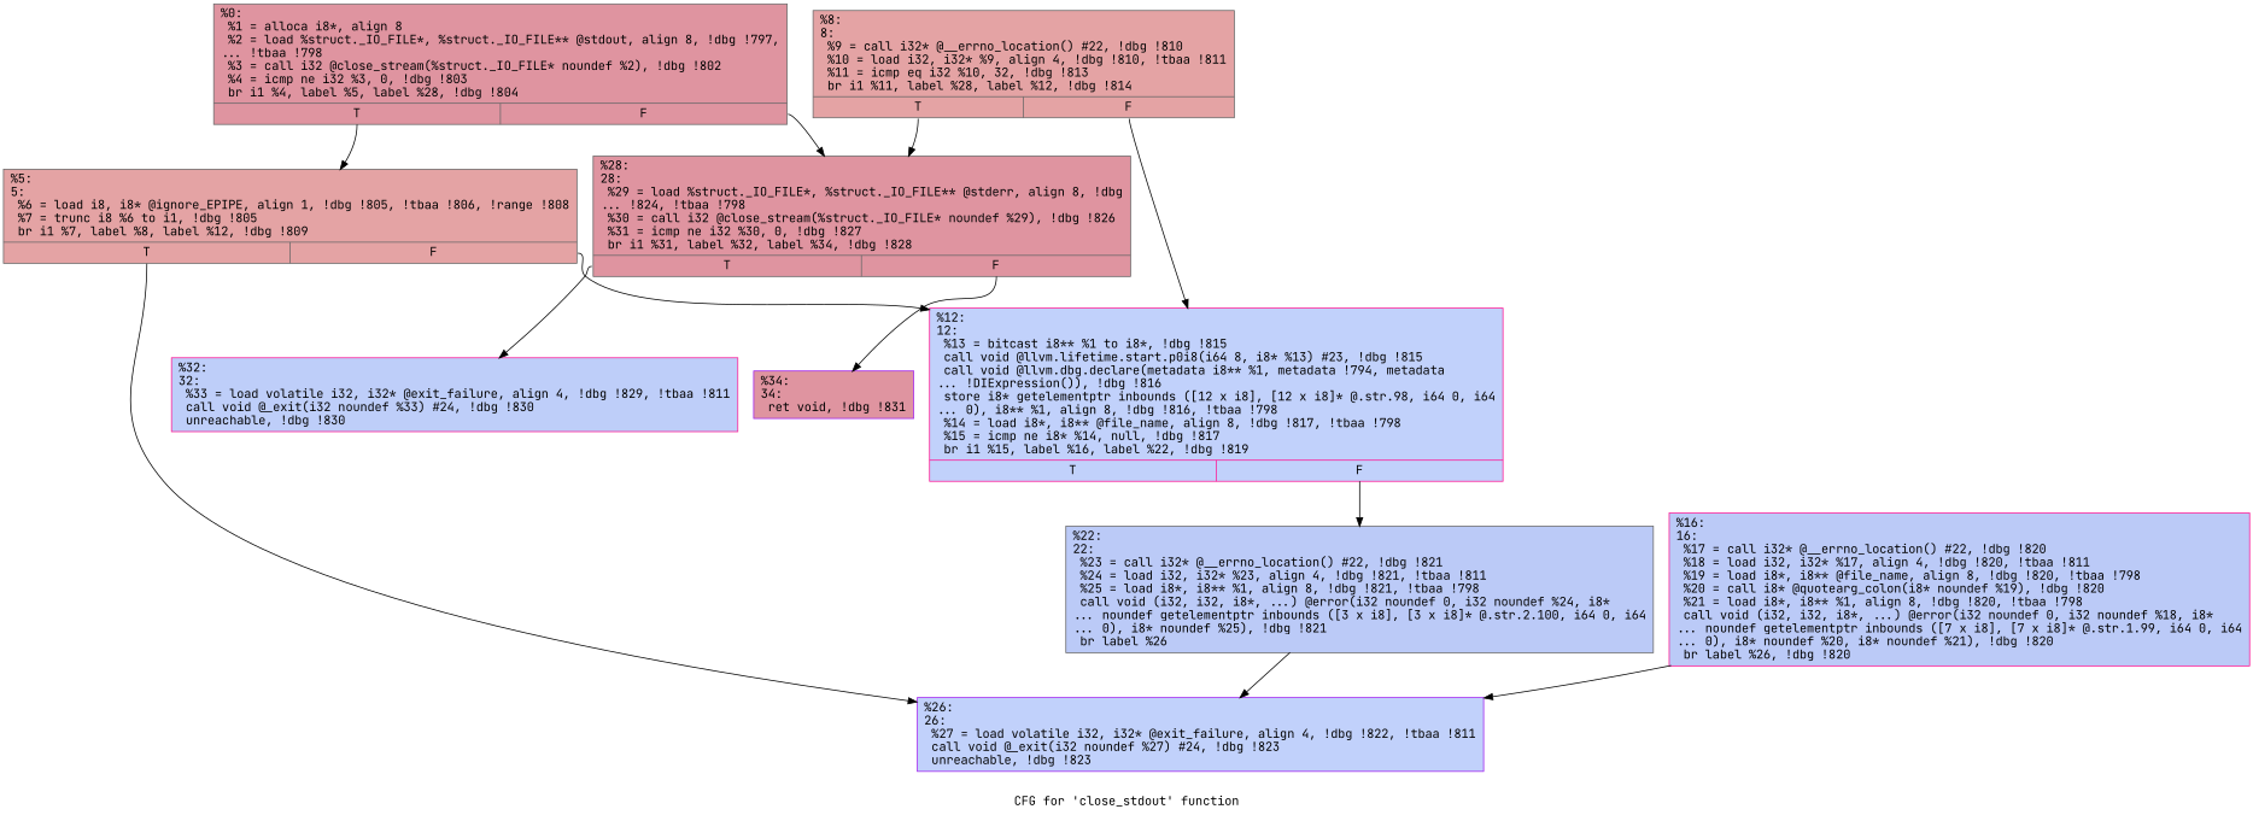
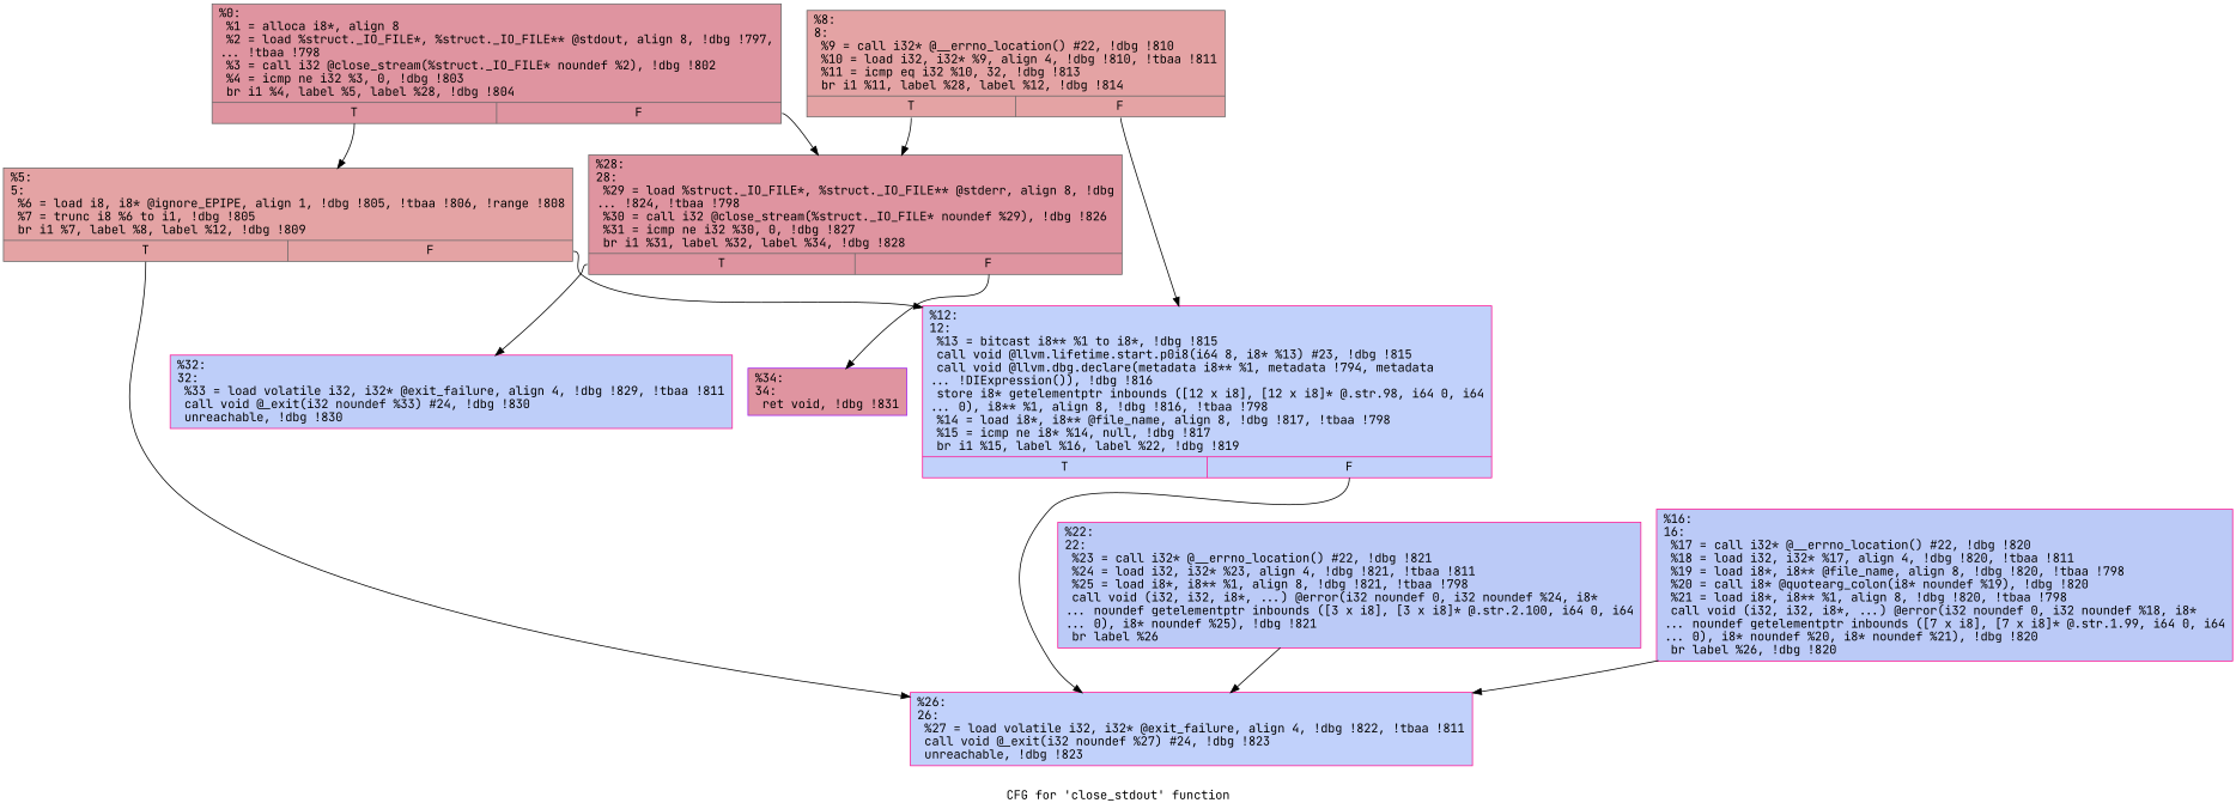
  digraph {
    fontname="JetBrains Mono"
    label="CFG for 'close_stdout' function"
    node [color=gray40 fillcolor="#b70d2870" fontname="JetBrains Mono" shape=record style=filled]
    edge [fontname="JetBrains Mono" tailport=s0]
    n1 [label="{%0:\l  %1 = alloca i8*, align 8\l  %2 = load %struct._IO_FILE*, %struct._IO_FILE** @stdout, align 8, !dbg !797,\l... !tbaa !798\l  %3 = call i32 @close_stream(%struct._IO_FILE* noundef %2), !dbg !802\l  %4 = icmp ne i32 %3, 0, !dbg !803\l  br i1 %4, label %5, label %28, !dbg !804\l|{<s0>T|<s1>F}}"]
    n2 [fillcolor="#c32e3170" label="{%5:\l5:                                                \l  %6 = load i8, i8* @ignore_EPIPE, align 1, !dbg !805, !tbaa !806, !range !808\l  %7 = trunc i8 %6 to i1, !dbg !805\l  br i1 %7, label %8, label %12, !dbg !809\l|{<s0>T|<s1>F}}"]
    n3 [label="{%28:\l28:                                               \l  %29 = load %struct._IO_FILE*, %struct._IO_FILE** @stderr, align 8, !dbg\l... !824, !tbaa !798\l  %30 = call i32 @close_stream(%struct._IO_FILE* noundef %29), !dbg !826\l  %31 = icmp ne i32 %30, 0, !dbg !827\l  br i1 %31, label %32, label %34, !dbg !828\l|{<s0>T|<s1>F}}"]
    n4 [color=deeppink fillcolor="#7396f570" label="{%12:\l12:                                               \l  %13 = bitcast i8** %1 to i8*, !dbg !815\l  call void @llvm.lifetime.start.p0i8(i64 8, i8* %13) #23, !dbg !815\l  call void @llvm.dbg.declare(metadata i8** %1, metadata !794, metadata\l... !DIExpression()), !dbg !816\l  store i8* getelementptr inbounds ([12 x i8], [12 x i8]* @.str.98, i64 0, i64\l... 0), i8** %1, align 8, !dbg !816, !tbaa !798\l  %14 = load i8*, i8** @file_name, align 8, !dbg !817, !tbaa !798\l  %15 = icmp ne i8* %14, null, !dbg !817\l  br i1 %15, label %16, label %22, !dbg !819\l|{<s0>T|<s1>F}}"]
-   n5 [color=purple fillcolor="#7396f570" label="{%26:\l26:                                               \l  %27 = load volatile i32, i32* @exit_failure, align 4, !dbg !822, !tbaa !811\l  call void @_exit(i32 noundef %27) #24, !dbg !823\l  unreachable, !dbg !823\l}"]
+   n5 [color=deeppink fillcolor="#7396f570" label="{%26:\l26:                                               \l  %27 = load volatile i32, i32* @exit_failure, align 4, !dbg !822, !tbaa !811\l  call void @_exit(i32 noundef %27) #24, !dbg !823\l  unreachable, !dbg !823\l}"]
    n6 [color=deeppink fillcolor="#6c8ff170" label="{%32:\l32:                                               \l  %33 = load volatile i32, i32* @exit_failure, align 4, !dbg !829, !tbaa !811\l  call void @_exit(i32 noundef %33) #24, !dbg !830\l  unreachable, !dbg !830\l}"]
    n7 [color=purple label="{%34:\l34:                                               \l  ret void, !dbg !831\l}"]
    n8 [fillcolor="#c32e3170" label="{%8:\l8:                                                \l  %9 = call i32* @__errno_location() #22, !dbg !810\l  %10 = load i32, i32* %9, align 4, !dbg !810, !tbaa !811\l  %11 = icmp eq i32 %10, 32, !dbg !813\l  br i1 %11, label %28, label %12, !dbg !814\l|{<s0>T|<s1>F}}"]
-   n9 [fillcolor="#6687ed70" label="{%22:\l22:                                               \l  %23 = call i32* @__errno_location() #22, !dbg !821\l  %24 = load i32, i32* %23, align 4, !dbg !821, !tbaa !811\l  %25 = load i8*, i8** %1, align 8, !dbg !821, !tbaa !798\l  call void (i32, i32, i8*, ...) @error(i32 noundef 0, i32 noundef %24, i8*\l... noundef getelementptr inbounds ([3 x i8], [3 x i8]* @.str.2.100, i64 0, i64\l... 0), i8* noundef %25), !dbg !821\l  br label %26\l}"]
+   n9 [color=deeppink fillcolor="#6687ed70" label="{%22:\l22:                                               \l  %23 = call i32* @__errno_location() #22, !dbg !821\l  %24 = load i32, i32* %23, align 4, !dbg !821, !tbaa !811\l  %25 = load i8*, i8** %1, align 8, !dbg !821, !tbaa !798\l  call void (i32, i32, i8*, ...) @error(i32 noundef 0, i32 noundef %24, i8*\l... noundef getelementptr inbounds ([3 x i8], [3 x i8]* @.str.2.100, i64 0, i64\l... 0), i8* noundef %25), !dbg !821\l  br label %26\l}"]
    n10 [color=deeppink fillcolor="#6687ed70" label="{%16:\l16:                                               \l  %17 = call i32* @__errno_location() #22, !dbg !820\l  %18 = load i32, i32* %17, align 4, !dbg !820, !tbaa !811\l  %19 = load i8*, i8** @file_name, align 8, !dbg !820, !tbaa !798\l  %20 = call i8* @quotearg_colon(i8* noundef %19), !dbg !820\l  %21 = load i8*, i8** %1, align 8, !dbg !820, !tbaa !798\l  call void (i32, i32, i8*, ...) @error(i32 noundef 0, i32 noundef %18, i8*\l... noundef getelementptr inbounds ([7 x i8], [7 x i8]* @.str.1.99, i64 0, i64\l... 0), i8* noundef %20, i8* noundef %21), !dbg !820\l  br label %26, !dbg !820\l}"]
    n1 -> n2
    n1 -> n3 [tailport=s1]
    n2 -> n4 [tailport=s1]
    n2 -> n5
    n3 -> n6
    n3 -> n7 [tailport=s1]
-   n4 -> n9 [tailport=s1]
+   n4 -> n5 [tailport=s1]
    n8 -> n3
    n8 -> n4 [tailport=s1]
    n9 -> n5
    n10 -> n5
  }
